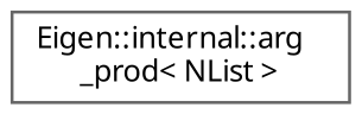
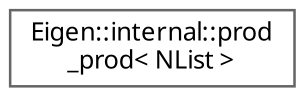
  digraph {
    rankdir=LR
    fontname="Noto Sans"
-   n1 [color=grey40 fillcolor=white fontname="Noto Sans" fontsize=10 height=0.2 label="Eigen::internal::arg\l_prod\< NList \>" shape=box style=filled width=0.4]
+   n1 [color=grey40 fillcolor=white fontname="Noto Sans" fontsize=10 height=0.2 label="Eigen::internal::prod\l_prod\< NList \>" shape=box style=filled width=0.4]
  }
